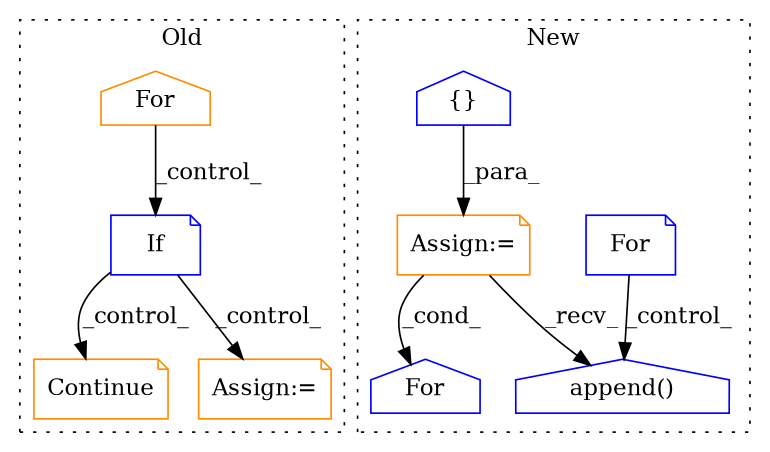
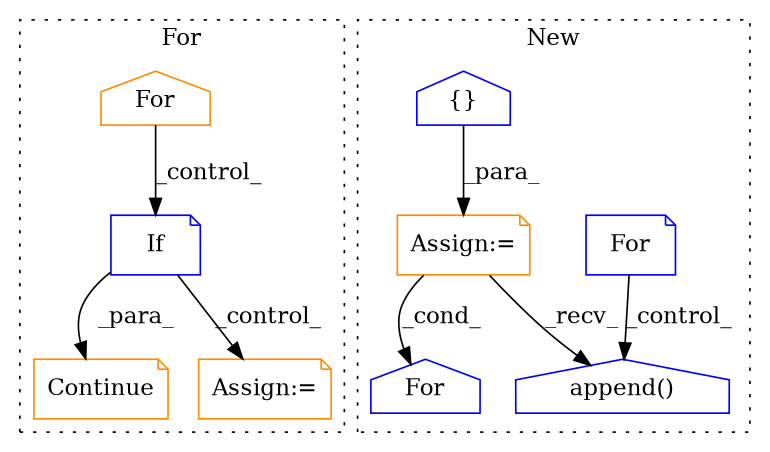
  digraph {
    node [a=107 color=blue l=3 shape=note]
    n1 [a=43 color=darkorange l=8 label=Continue s=8843]
    n2 [a=96 label=If s=8622]
    n3 [color=darkorange l="4,26" label=For s="8575,8596" shape=house]
    n4 [a=68 color=darkorange l=4 label="Assign:=" s=8696]
    n5 [a=75 l="28,1" label="append()" s="9835,9864" shape=house]
    n6 [l="4,18" label=For s="9703,9728"]
    n7 [a=68 color=darkorange label="Assign:=" s=6373]
    n8 [a=59 l="2,1" label="{}" s="6376,6376" shape=house]
    n9 [l="4,22" label=For s="10042,10071" shape=house]
    subgraph cluster_1 {
-     label=Old
+     label=For
      style=dotted
      n1
      n2
      n3
      n4
    }
    subgraph cluster_2 {
      label=New
      style=dotted
      n5
      n6
      n7
      n8
      n9
    }
-   n2 -> n1 [label=_control_]
+   n2 -> n1 [label=_para_]
    n2 -> n4 [label=_control_]
    n3 -> n2 [label=_control_]
    n6 -> n5 [label=_control_]
    n7 -> n5 [label=_recv_]
    n7 -> n9 [label=_cond_]
    n8 -> n7 [label=_para_]
  }
